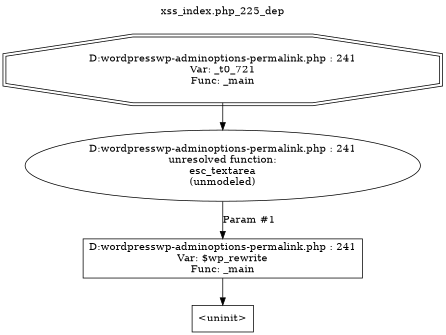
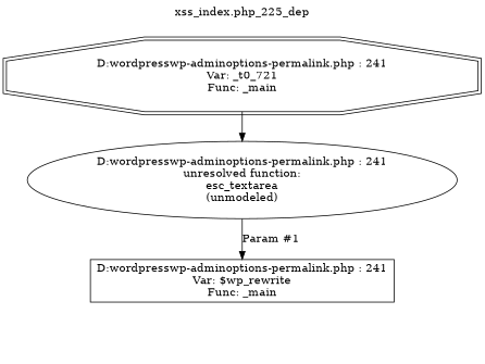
  digraph {
    label="xss_index.php_225_dep"
    labelloc=t
    node [shape=box]
    n1 [label="D:\wordpress\wp-admin\options-permalink.php : 241\nVar: _t0_721\nFunc: _main\n" shape=doubleoctagon]
    n2 [label="D:\wordpress\wp-admin\options-permalink.php : 241\nunresolved function:\nesc_textarea\n(unmodeled)\n" shape=ellipse]
    n3 [label="D:\wordpress\wp-admin\options-permalink.php : 241\nVar: $wp_rewrite\nFunc: _main\n"]
-   n4 [label="<uninit>"]
    n1 -> n2
    n2 -> n3 [label="Param #1"]
-   n3 -> n4
  }
